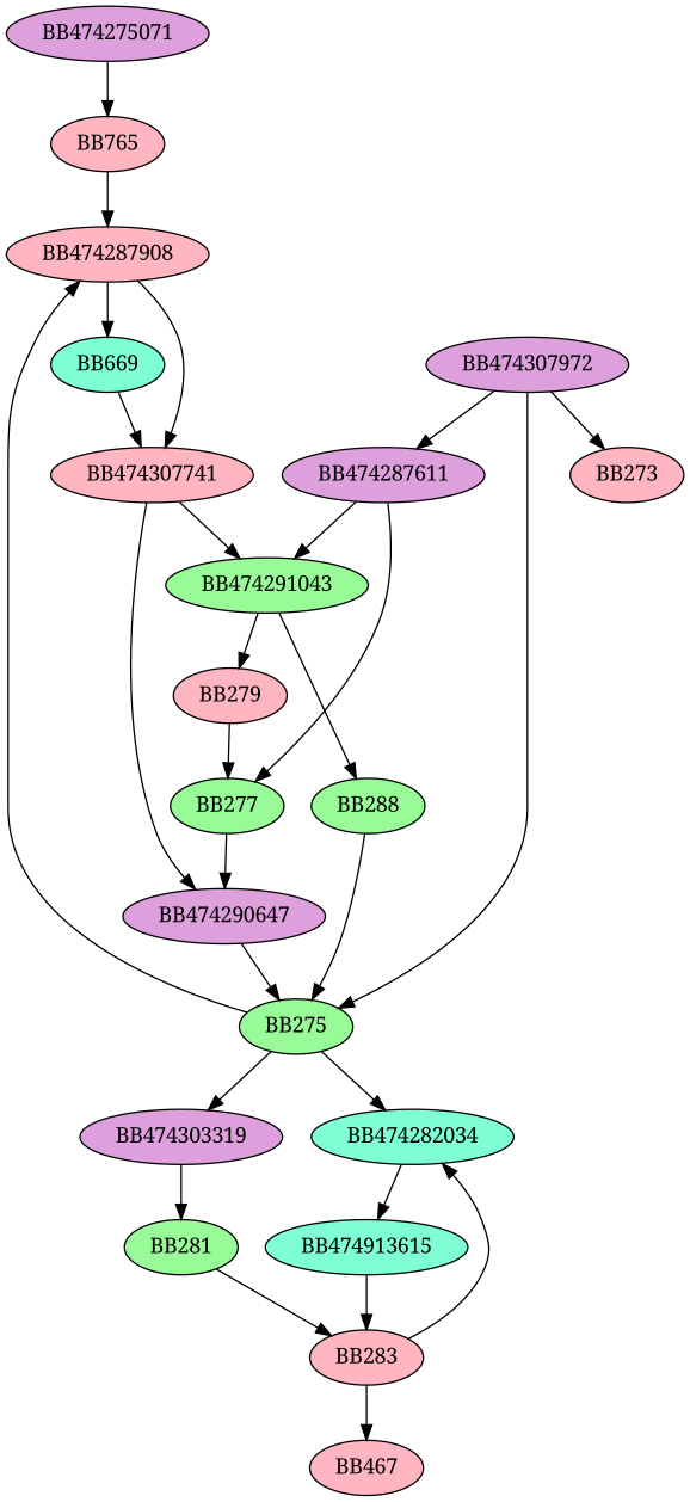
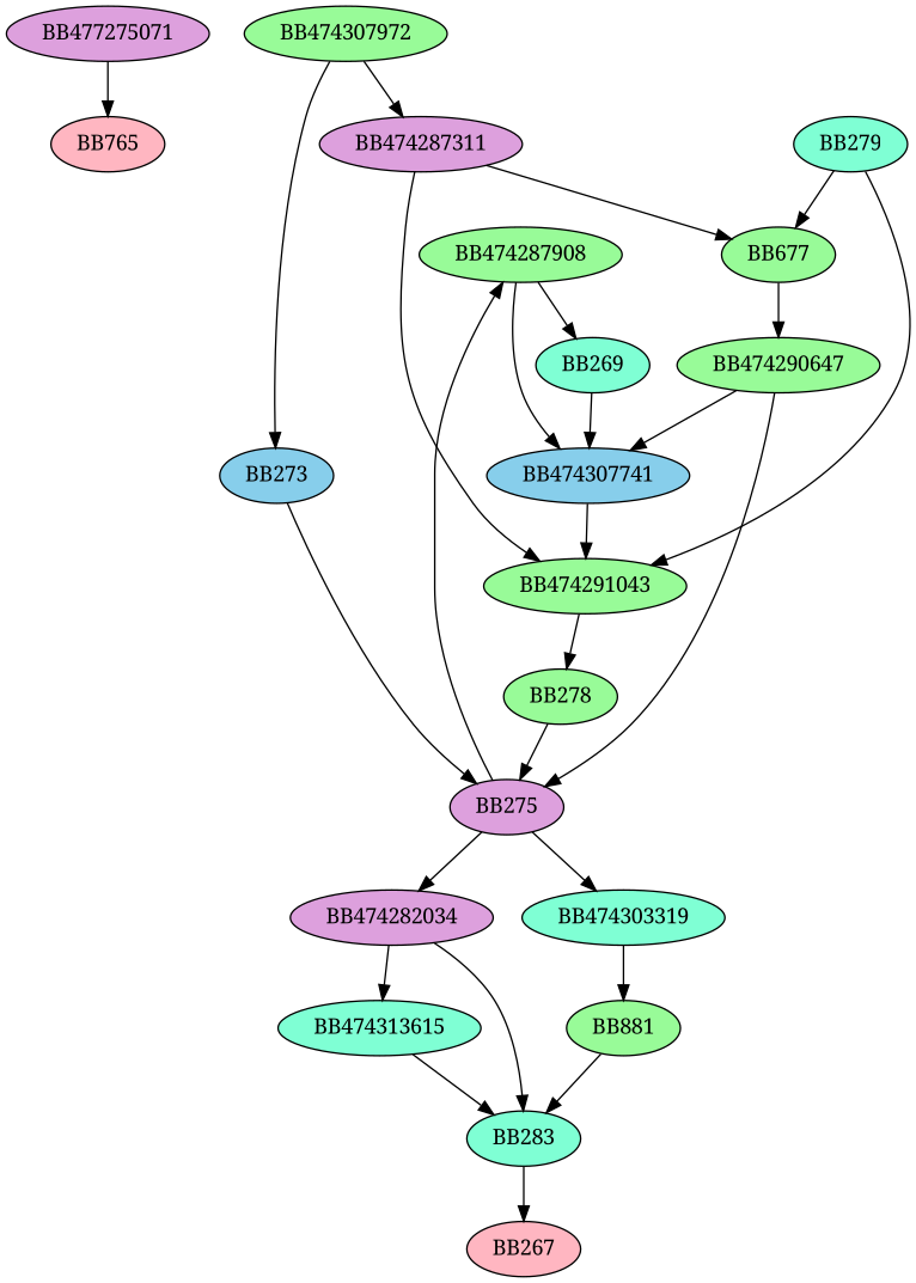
  digraph {
    fontname="Noto Serif"
    node [fillcolor=palegreen fontname="Noto Serif" style=filled]
    edge [fontname="Noto Serif"]
-   BB474275071 [fillcolor=plum]
+   BB474275071 [fillcolor=plum label=BB477275071]
    n2 [fillcolor=lightpink label=BB765]
-   BB474287908 [fillcolor=lightpink]
-   BB269 [fillcolor=aquamarine label=BB669]
-   BB474307741 [fillcolor=lightpink]
-   BB267 [fillcolor=lightpink label=BB467]
-   BB474290647 [fillcolor=plum]
+   BB474287908
+   BB269 [fillcolor=aquamarine]
+   BB474307741 [fillcolor=skyblue]
+   BB267 [fillcolor=lightpink]
+   BB474290647
    BB474291043
-   BB474307972 [fillcolor=plum]
-   BB273 [fillcolor=lightpink]
-   BB474287611 [fillcolor=plum]
-   BB275
-   BB277
-   BB474303319 [fillcolor=plum]
-   BB474282034 [fillcolor=aquamarine]
-   BB278 [label=BB288]
-   BB279 [fillcolor=lightpink]
-   BB281
-   BB283 [fillcolor=lightpink]
-   BB474313615 [fillcolor=aquamarine label=BB474913615]
+   BB474307972
+   BB273 [fillcolor=skyblue]
+   BB474287611 [fillcolor=plum label=BB474287311]
+   BB275 [fillcolor=plum]
+   BB277 [label=BB677]
+   BB474303319 [fillcolor=aquamarine]
+   BB474282034 [fillcolor=plum]
+   BB278
+   BB279 [fillcolor=aquamarine]
+   BB281 [label=BB881]
+   BB283 [fillcolor=aquamarine]
+   BB474313615 [fillcolor=aquamarine]
    BB474275071 -> n2
-   n2 -> BB474287908
    BB474287908 -> BB269
    BB474287908 -> BB474307741
    BB269 -> BB474307741
-   BB474307741 -> BB474290647
+   BB474290647 -> BB474307741
    BB474307741 -> BB474291043
    BB474290647 -> BB275
    BB474291043 -> BB278
-   BB474291043 -> BB279
+   BB279 -> BB474291043
    BB474307972 -> BB273
    BB474307972 -> BB474287611
-   BB474307972 -> BB275
+   BB273 -> BB275
    BB474287611 -> BB474291043
    BB474287611 -> BB277
    BB275 -> BB474287908
    BB275 -> BB474303319
    BB275 -> BB474282034
    BB277 -> BB474290647
    BB474303319 -> BB281
-   BB283 -> BB474282034
+   BB474282034 -> BB283
    BB474282034 -> BB474313615
    BB278 -> BB275
    BB279 -> BB277
    BB281 -> BB283
    BB283 -> BB267
    BB474313615 -> BB283
  }
